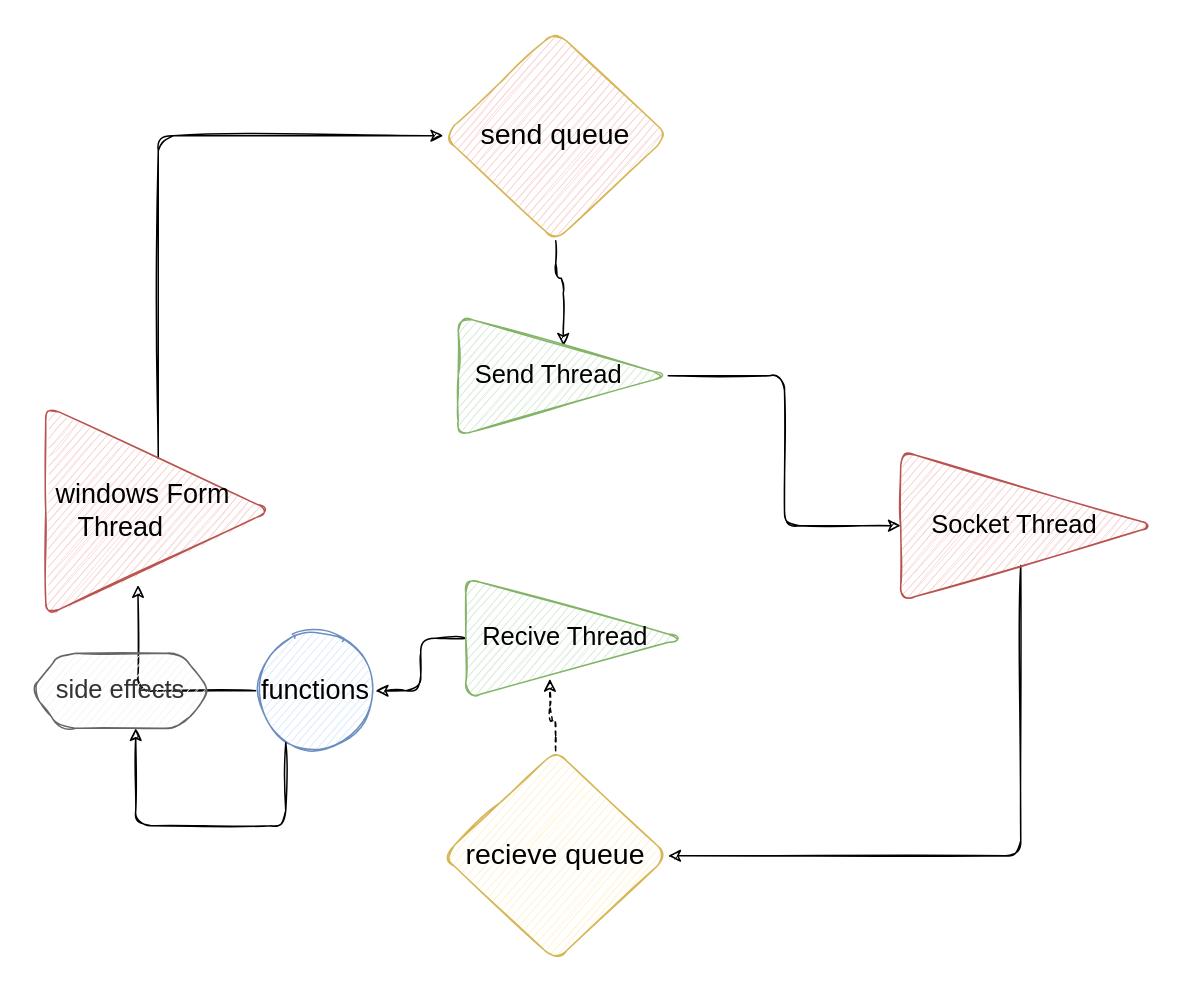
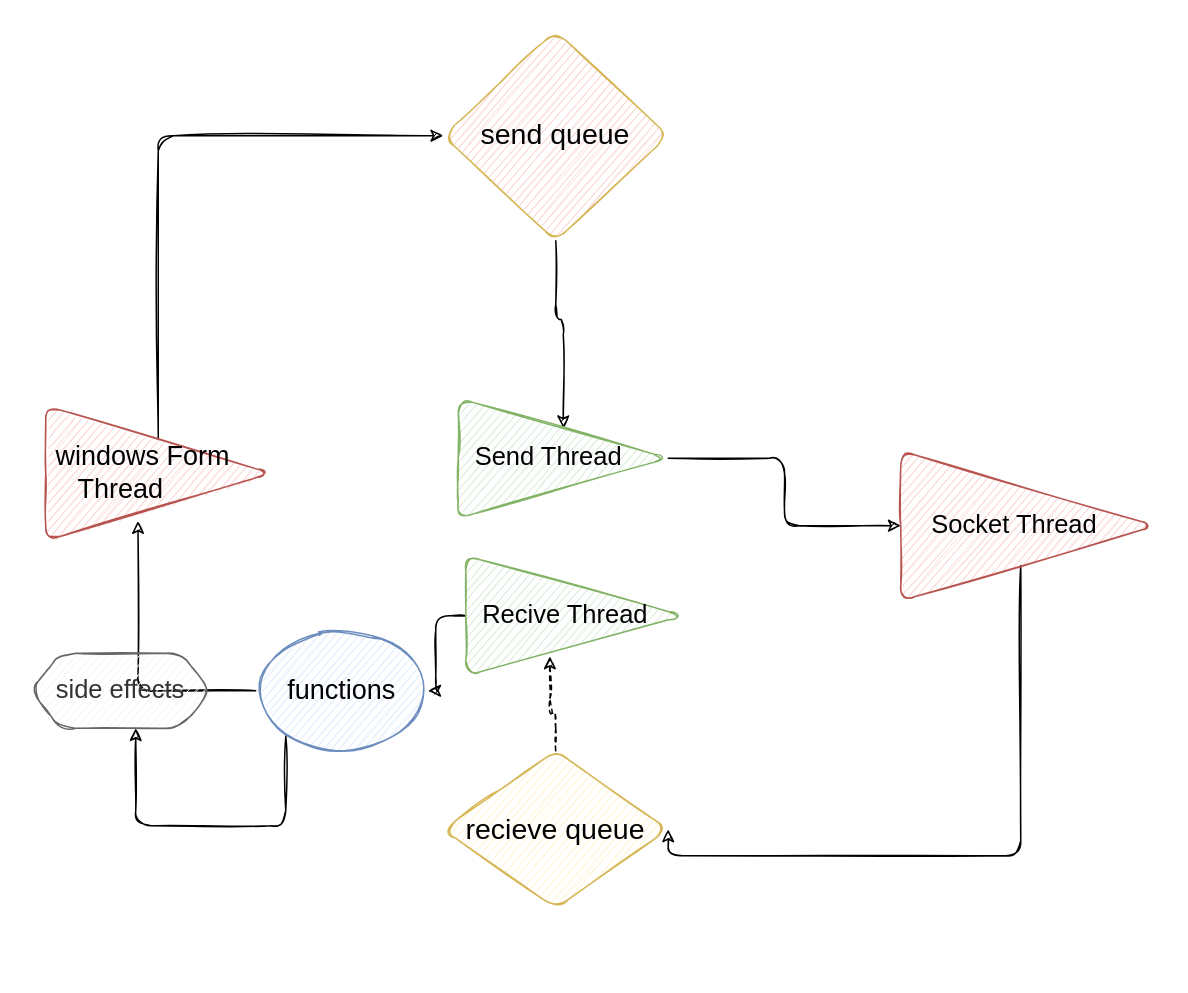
  <mxCell id="0" />
  <mxCell id="1" parent="0" />
  <mxCell id="2" style="edgeStyle=orthogonalEdgeStyle;rounded=1;sketch=1;orthogonalLoop=1;jettySize=auto;html=1;exitX=0.5;exitY=0;exitDx=0;exitDy=0;entryX=0;entryY=0.5;entryDx=0;entryDy=0;strokeWidth=1;" edge="1" parent="1" source="3" target="7"><mxGeometry relative="1" as="geometry"><Array as="points"><mxPoint x="105" y="90" /></Array></mxGeometry></mxCell>
- <mxCell id="3" value="&lt;font style=&quot;font-size: 18px&quot;&gt;&amp;nbsp;windows Form&lt;br&gt;&amp;nbsp; &amp;nbsp; Thread&lt;br&gt;&lt;/font&gt;" style="triangle;whiteSpace=wrap;html=1;align=left;sketch=1;rounded=1;direction=east;fillColor=#f8cecc;strokeColor=#b85450;" vertex="1" parent="1"><mxGeometry x="30" y="270" width="150" height="140" as="geometry" /></mxCell>
+ <mxCell id="3" value="&lt;font style=&quot;font-size: 18px&quot;&gt;&amp;nbsp;windows Form&lt;br&gt;&amp;nbsp; &amp;nbsp; Thread&lt;br&gt;&lt;/font&gt;" style="triangle;whiteSpace=wrap;html=1;align=left;sketch=1;rounded=1;direction=east;fillColor=#f8cecc;strokeColor=#b85450;" vertex="1" parent="1"><mxGeometry x="30" y="270" width="150" height="90" as="geometry" /></mxCell>
  <mxCell id="4" style="edgeStyle=orthogonalEdgeStyle;rounded=1;sketch=1;orthogonalLoop=1;jettySize=auto;html=1;entryX=1;entryY=0.5;entryDx=0;entryDy=0;strokeWidth=1;" edge="1" parent="1" source="5" target="13"><mxGeometry relative="1" as="geometry"><Array as="points"><mxPoint x="680" y="570" /></Array></mxGeometry></mxCell>
  <mxCell id="5" value="&lt;font style=&quot;font-size: 17px&quot;&gt;&amp;nbsp; &amp;nbsp; Socket Thread&lt;/font&gt;" style="triangle;whiteSpace=wrap;html=1;align=left;sketch=1;rounded=1;fillColor=#f8cecc;strokeColor=#b85450;" vertex="1" parent="1"><mxGeometry x="600" y="300" width="170" height="100" as="geometry" /></mxCell>
  <mxCell id="6" style="edgeStyle=orthogonalEdgeStyle;rounded=1;sketch=1;orthogonalLoop=1;jettySize=auto;html=1;strokeWidth=1;" edge="1" parent="1" source="7" target="9"><mxGeometry relative="1" as="geometry" /></mxCell>
  <mxCell id="7" value="&lt;font style=&quot;font-size: 19px&quot;&gt;send queue&lt;/font&gt;" style="rhombus;whiteSpace=wrap;html=1;rounded=1;sketch=1;align=center;strokeWidth=1;fillColor=#f8cecc;strokeColor=#d6b656;" vertex="1" parent="1"><mxGeometry x="295" width="150" height="140" as="geometry" y="20" /></mxCell>
  <mxCell id="8" style="edgeStyle=orthogonalEdgeStyle;rounded=1;sketch=1;orthogonalLoop=1;jettySize=auto;html=1;entryX=0;entryY=0.5;entryDx=0;entryDy=0;strokeWidth=1;" edge="1" parent="1" source="9" target="5"><mxGeometry relative="1" as="geometry" /></mxCell>
- <mxCell id="9" value="&lt;font style=&quot;font-size: 17px&quot;&gt;&amp;nbsp; Send Thread&lt;/font&gt;" style="triangle;whiteSpace=wrap;html=1;rounded=1;sketch=1;strokeWidth=1;align=left;fillColor=#d5e8d4;strokeColor=#82b366;" vertex="1" parent="1"><mxGeometry x="305" y="210" width="140" height="80" as="geometry" /></mxCell>
+ <mxCell id="9" value="&lt;font style=&quot;font-size: 17px&quot;&gt;&amp;nbsp; Send Thread&lt;/font&gt;" style="triangle;whiteSpace=wrap;html=1;rounded=1;sketch=1;strokeWidth=1;align=left;fillColor=#d5e8d4;strokeColor=#82b366;" vertex="1" parent="1"><mxGeometry x="305" y="265" width="140" height="80" as="geometry" /></mxCell>
  <mxCell id="10" style="edgeStyle=orthogonalEdgeStyle;rounded=1;sketch=1;orthogonalLoop=1;jettySize=auto;html=1;strokeWidth=1;" edge="1" parent="1" source="11" target="15"><mxGeometry relative="1" as="geometry" /></mxCell>
- <mxCell id="11" value="&lt;font style=&quot;font-size: 17px&quot;&gt;&amp;nbsp; Recive Thread&lt;/font&gt;" style="triangle;whiteSpace=wrap;html=1;rounded=1;sketch=1;strokeWidth=1;align=left;fillColor=#d5e8d4;strokeColor=#82b366;" vertex="1" parent="1"><mxGeometry x="310" y="385" width="145" height="80" as="geometry" /></mxCell>
+ <mxCell id="11" value="&lt;font style=&quot;font-size: 17px&quot;&gt;&amp;nbsp; Recive Thread&lt;/font&gt;" style="triangle;whiteSpace=wrap;html=1;rounded=1;sketch=1;strokeWidth=1;align=left;fillColor=#d5e8d4;strokeColor=#82b366;" vertex="1" parent="1"><mxGeometry x="310" y="370" width="145" height="80" as="geometry" /></mxCell>
  <mxCell id="12" style="edgeStyle=orthogonalEdgeStyle;rounded=1;sketch=1;orthogonalLoop=1;jettySize=auto;html=1;entryX=0.387;entryY=0.839;entryDx=0;entryDy=0;entryPerimeter=0;strokeWidth=1;dashed=1;" edge="1" parent="1" source="13" target="11"><mxGeometry relative="1" as="geometry" /></mxCell>
- <mxCell id="13" value="&lt;font style=&quot;font-size: 19px&quot;&gt;recieve queue&lt;/font&gt;" style="rhombus;whiteSpace=wrap;html=1;rounded=1;sketch=1;align=center;strokeWidth=1;fillColor=#fff2cc;strokeColor=#d6b656;" vertex="1" parent="1"><mxGeometry x="295" y="500" width="150" height="140" as="geometry" /></mxCell>
+ <mxCell id="13" value="&lt;font style=&quot;font-size: 19px&quot;&gt;recieve queue&lt;/font&gt;" style="rhombus;whiteSpace=wrap;html=1;rounded=1;sketch=1;align=center;strokeWidth=1;fillColor=#fff2cc;strokeColor=#d6b656;" vertex="1" parent="1"><mxGeometry x="295" y="500" width="150" height="105" as="geometry" /></mxCell>
  <mxCell id="14" style="edgeStyle=orthogonalEdgeStyle;rounded=1;sketch=1;orthogonalLoop=1;jettySize=auto;html=1;entryX=0.41;entryY=0.854;entryDx=0;entryDy=0;entryPerimeter=0;strokeWidth=1;" edge="1" parent="1" source="15" target="3"><mxGeometry relative="1" as="geometry"><Array as="points"><mxPoint x="92" y="460" /></Array></mxGeometry></mxCell>
- <mxCell id="15" value="&lt;font style=&quot;font-size: 18px&quot;&gt;functions&lt;/font&gt;" style="ellipse;whiteSpace=wrap;html=1;aspect=fixed;rounded=1;sketch=1;strokeWidth=1;align=center;fillColor=#dae8fc;strokeColor=#6c8ebf;" vertex="1" parent="1"><mxGeometry x="170" y="420" width="80" height="80" as="geometry" /></mxCell>
+ <mxCell id="15" value="&lt;font style=&quot;font-size: 18px&quot;&gt;functions&lt;/font&gt;" style="ellipse;whiteSpace=wrap;html=1;aspect=fixed;rounded=1;sketch=1;strokeWidth=1;align=center;fillColor=#dae8fc;strokeColor=#6c8ebf;" vertex="1" parent="1"><mxGeometry x="170" y="420" width="115" height="80" as="geometry" /></mxCell>
  <mxCell id="16" value="&lt;font style=&quot;font-size: 17px&quot;&gt;side effects&lt;/font&gt;" style="shape=hexagon;perimeter=hexagonPerimeter2;whiteSpace=wrap;html=1;fixedSize=1;rounded=1;sketch=1;strokeWidth=1;align=center;fillColor=#f5f5f5;strokeColor=#666666;fontColor=#333333;" vertex="1" parent="1"><mxGeometry x="20" y="435" width="120" height="50" as="geometry" /></mxCell>
  <mxCell id="17" style="edgeStyle=orthogonalEdgeStyle;rounded=1;sketch=1;orthogonalLoop=1;jettySize=auto;html=1;strokeWidth=1;" edge="1" parent="1" source="15" target="16"><mxGeometry relative="1" as="geometry"><mxPoint x="90" y="550" as="targetPoint" /><mxPoint x="190" y="494.641" as="sourcePoint" /><Array as="points"><mxPoint x="190" y="550" /><mxPoint x="90" y="550" /></Array></mxGeometry></mxCell>
